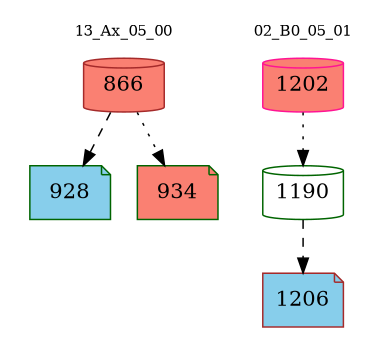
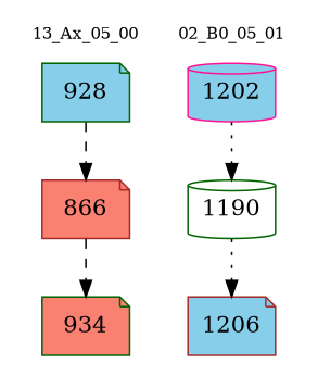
  digraph {
    node [color=darkgreen fillcolor=skyblue shape=note style=filled]
    edge [color=black style=dashed]
    n1 [label=928]
-   n2 [color=brown fillcolor=salmon label=866 shape=cylinder]
+   n2 [color=brown fillcolor=salmon label=866]
    n3 [fillcolor=salmon label=934]
-   n4 [color=deeppink fillcolor=salmon label=1202 shape=cylinder]
+   n4 [color=deeppink label=1202 shape=cylinder]
    n5 [fillcolor=white label=1190 shape=cylinder]
    n6 [color=brown label=1206]
    subgraph cluster_1 {
      color=white
      fontsize=10
      label="13_Ax_05_00"
      n1
      n2
      n3
    }
    subgraph cluster_2 {
      color=white
      fontsize=10
      label="02_B0_05_01"
      n4
      n5
      n6
    }
-   n2 -> n1
-   n2 -> n3 [style=dotted]
+   n1 -> n2
+   n2 -> n3
    n4 -> n5 [style=dotted]
-   n5 -> n6
+   n5 -> n6 [style=dotted]
  }
